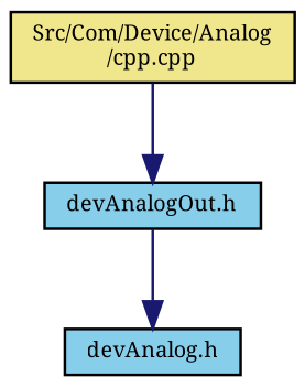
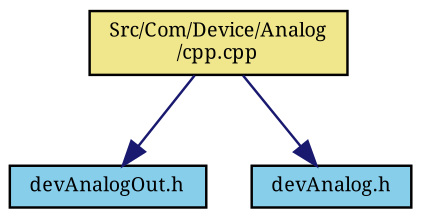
  digraph {
    fontname="Noto Serif"
    node [color=black fillcolor=skyblue fontname="Noto Serif" fontsize=8 shape=record style=filled]
    edge [color=midnightblue fontname="Noto Serif" fontsize=8 labelfontname=Sans labelfontsize=8 style=solid]
    n1 [fillcolor=khaki fontcolor=black height=0.2 label="Src/Com/Device/Analog\l/cpp.cpp" width=0.4]
    n2 [height=0.2 label="devAnalogOut.h" width=0.4]
    n3 [height=0.2 label="devAnalog.h" width=0.4]
    n1 -> n2
-   n2 -> n3
+   n1 -> n3
  }
